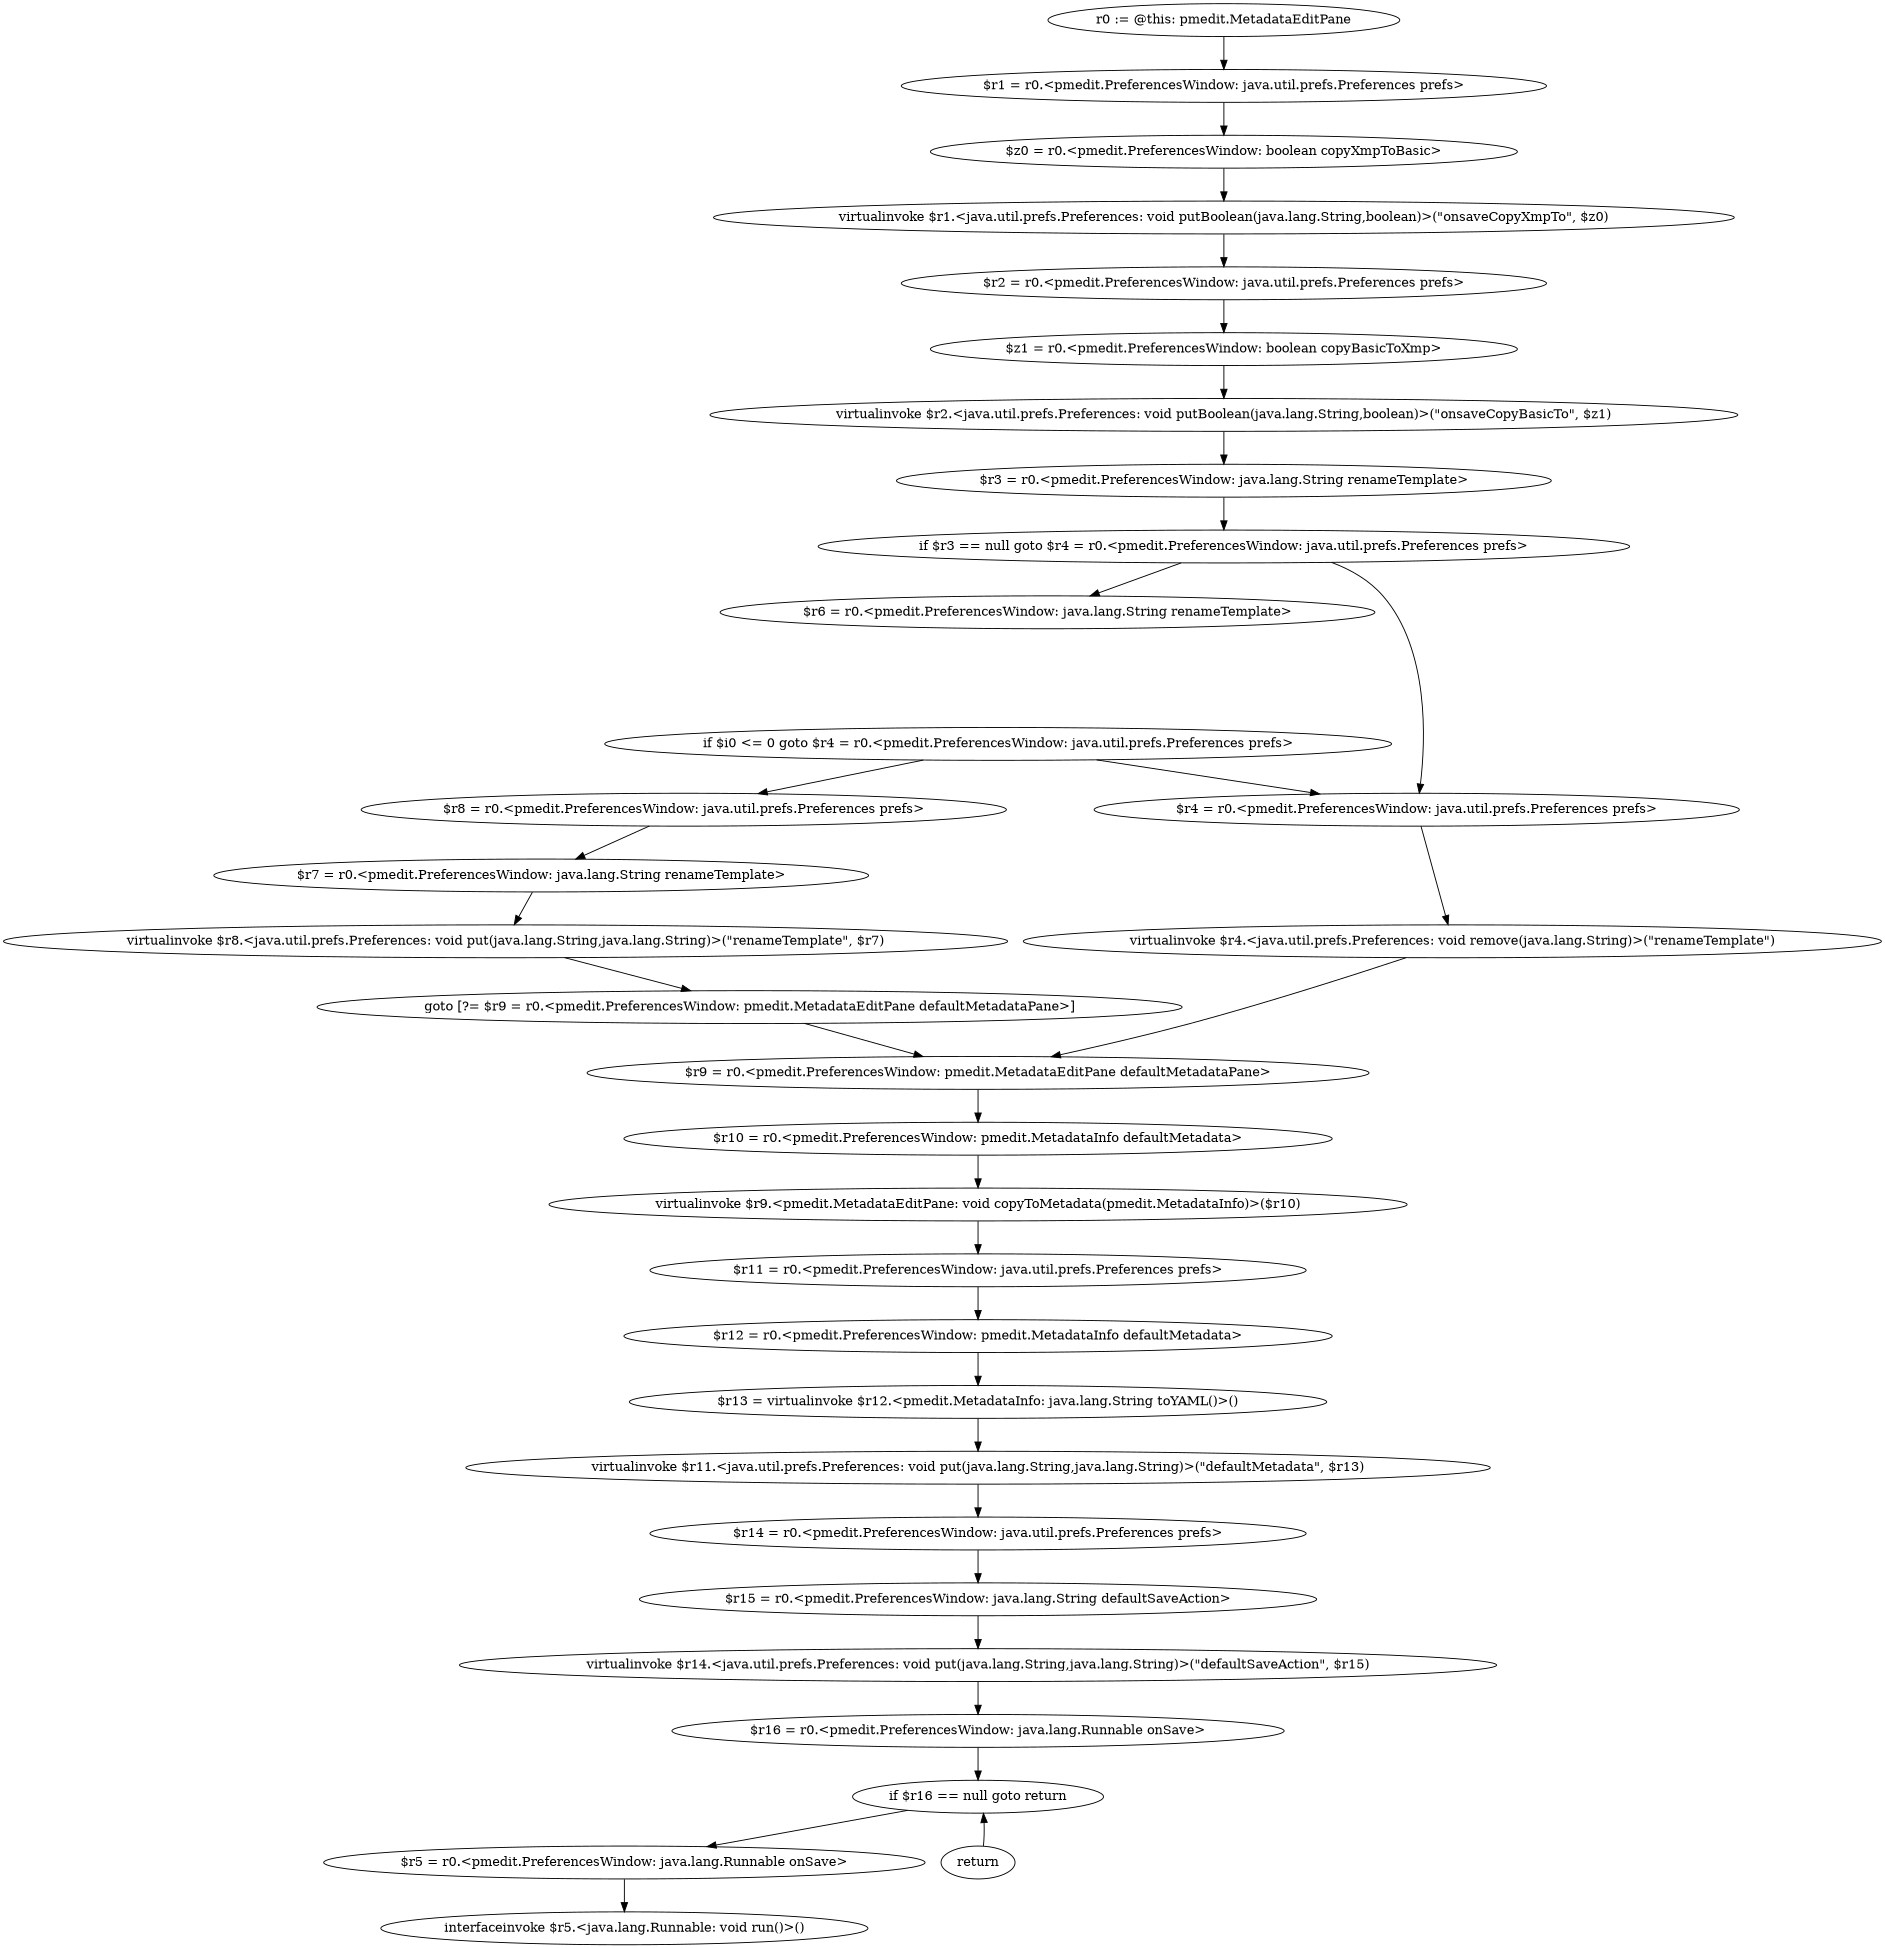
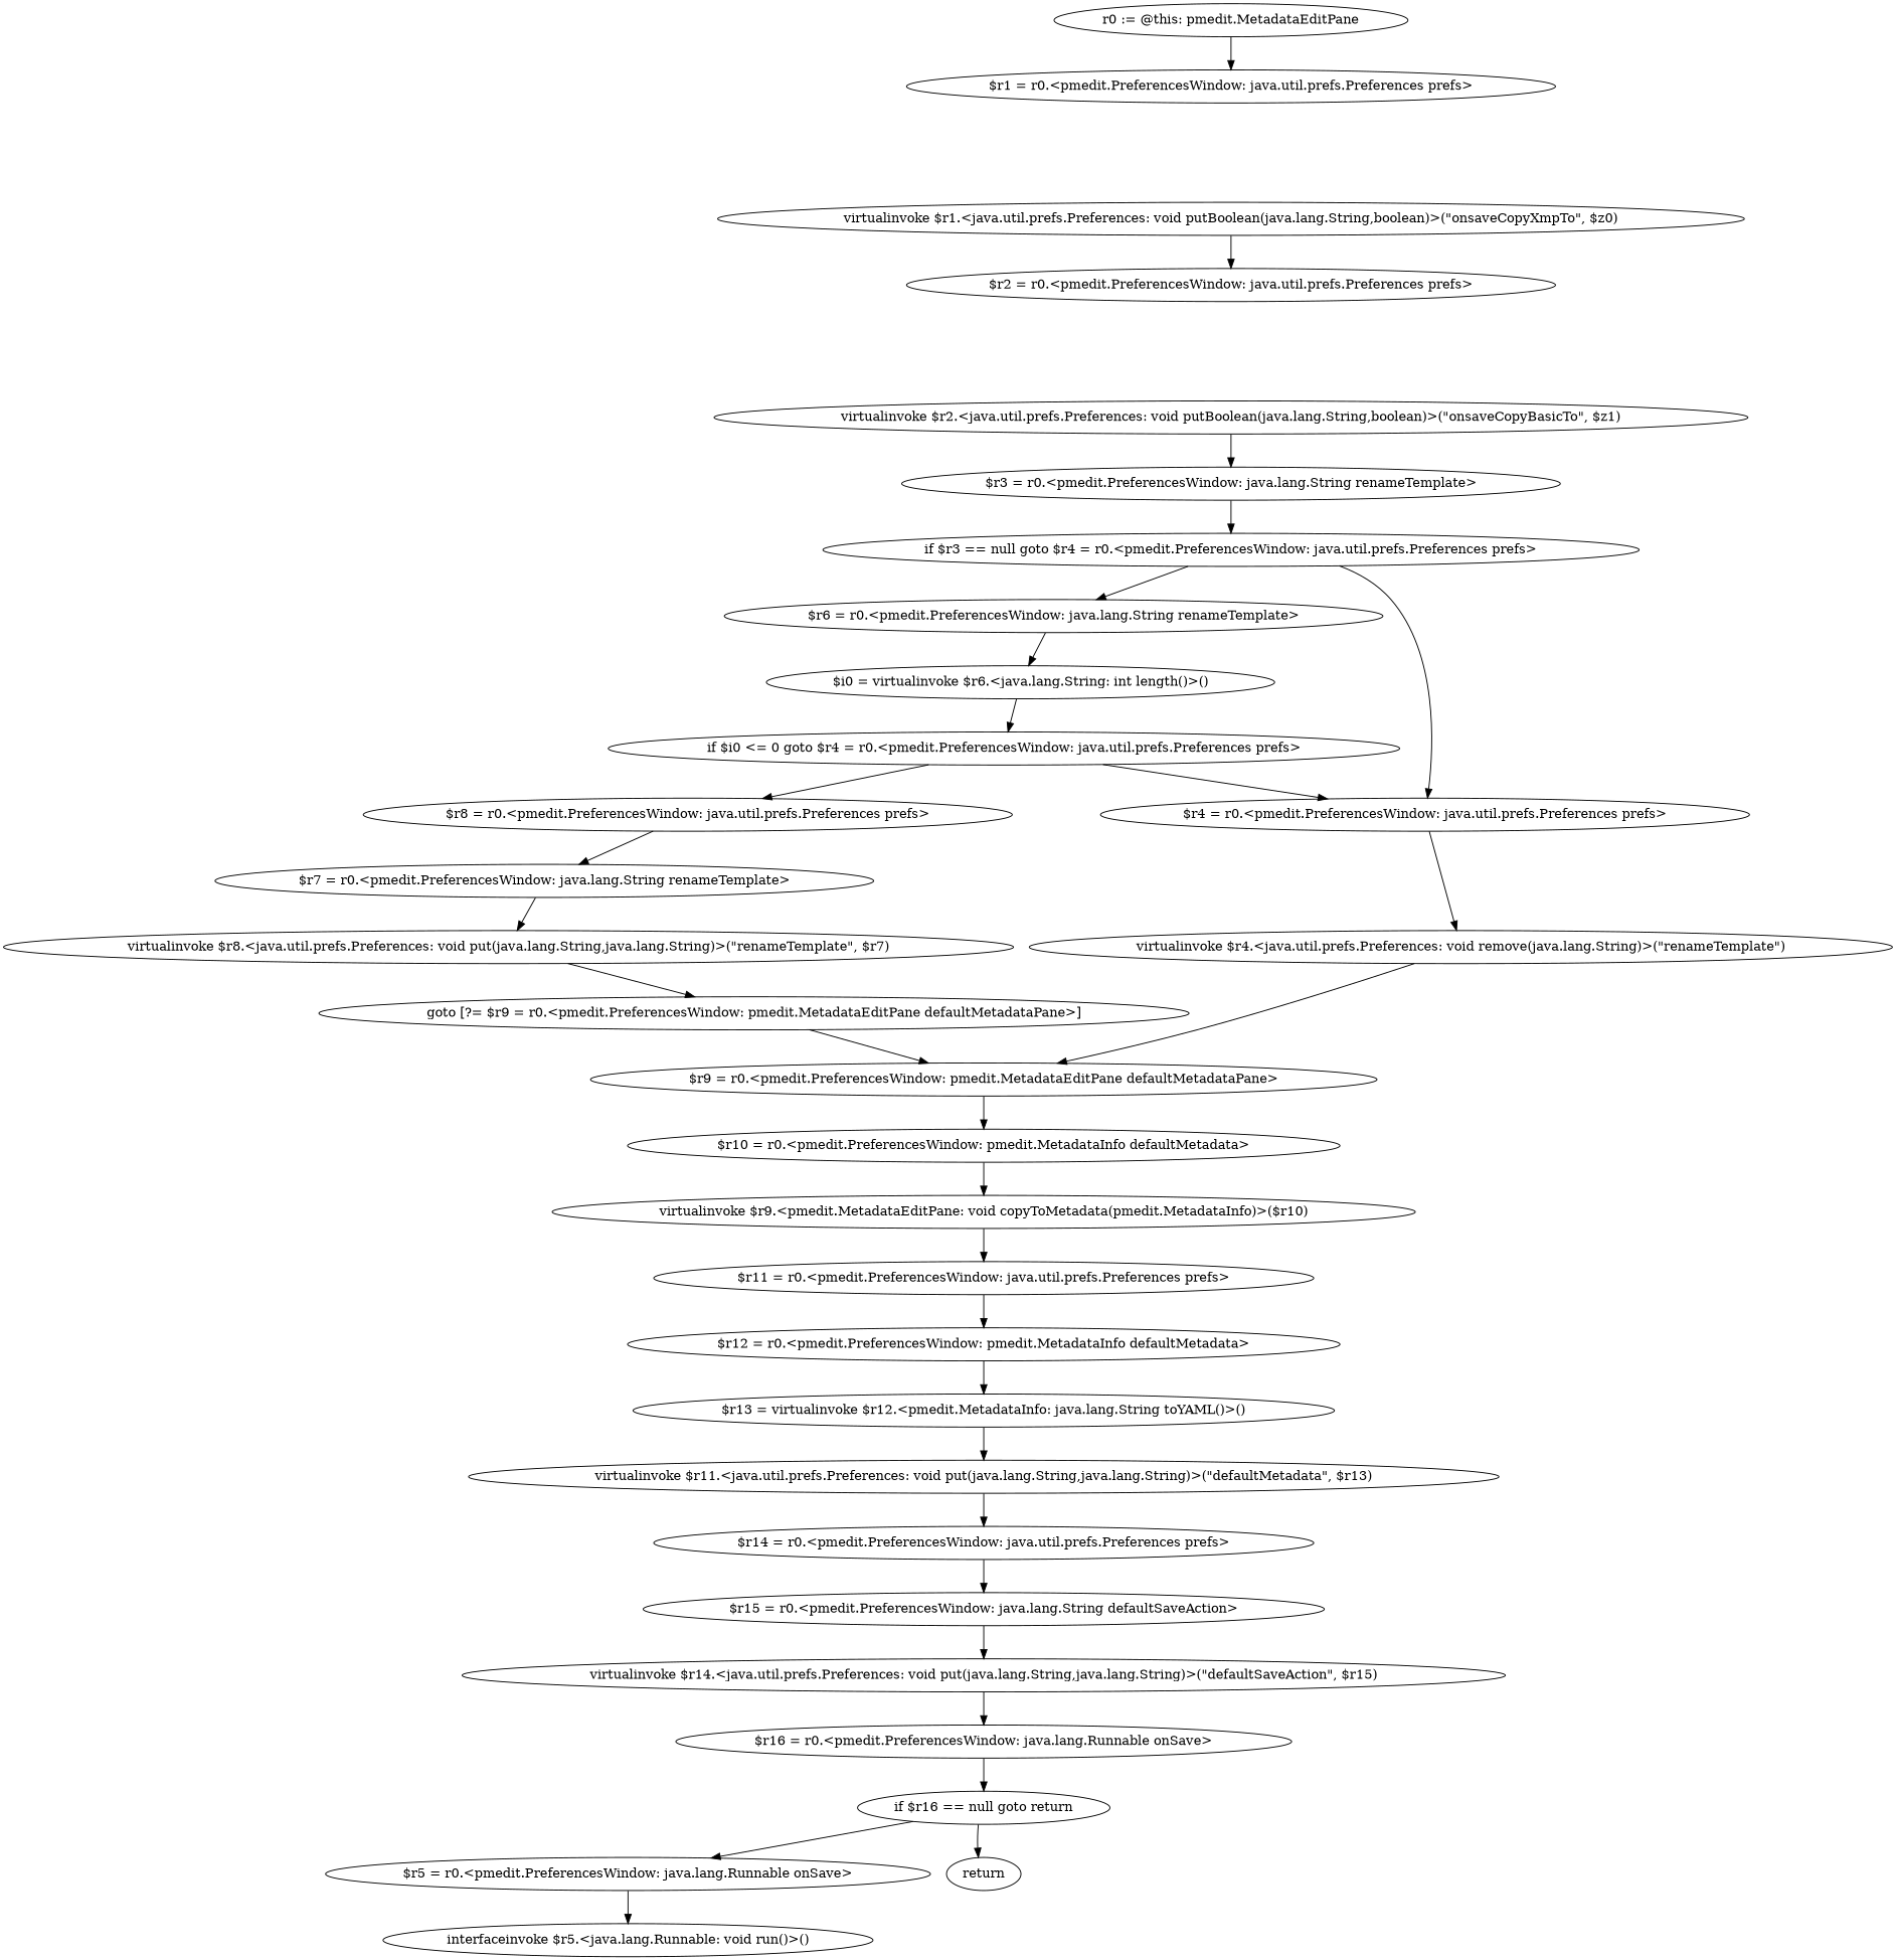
  digraph {
    n1 [label="r0 := @this: pmedit.MetadataEditPane"]
    "$r1 = r0.<pmedit.PreferencesWindow: java.util.prefs.Preferences prefs>"
-   "$z0 = r0.<pmedit.PreferencesWindow: boolean copyXmpToBasic>"
    "virtualinvoke $r1.<java.util.prefs.Preferences: void putBoolean(java.lang.String,boolean)>(\"onsaveCopyXmpTo\", $z0)"
    "$r2 = r0.<pmedit.PreferencesWindow: java.util.prefs.Preferences prefs>"
-   "$z1 = r0.<pmedit.PreferencesWindow: boolean copyBasicToXmp>"
    "virtualinvoke $r2.<java.util.prefs.Preferences: void putBoolean(java.lang.String,boolean)>(\"onsaveCopyBasicTo\", $z1)"
    "$r3 = r0.<pmedit.PreferencesWindow: java.lang.String renameTemplate>"
    "if $r3 == null goto $r4 = r0.<pmedit.PreferencesWindow: java.util.prefs.Preferences prefs>"
    "$r6 = r0.<pmedit.PreferencesWindow: java.lang.String renameTemplate>"
    "$r4 = r0.<pmedit.PreferencesWindow: java.util.prefs.Preferences prefs>"
+   "$i0 = virtualinvoke $r6.<java.lang.String: int length()>()"
    "virtualinvoke $r4.<java.util.prefs.Preferences: void remove(java.lang.String)>(\"renameTemplate\")"
    "if $i0 <= 0 goto $r4 = r0.<pmedit.PreferencesWindow: java.util.prefs.Preferences prefs>"
    "$r8 = r0.<pmedit.PreferencesWindow: java.util.prefs.Preferences prefs>"
    "$r7 = r0.<pmedit.PreferencesWindow: java.lang.String renameTemplate>"
    "virtualinvoke $r8.<java.util.prefs.Preferences: void put(java.lang.String,java.lang.String)>(\"renameTemplate\", $r7)"
    "goto [?= $r9 = r0.<pmedit.PreferencesWindow: pmedit.MetadataEditPane defaultMetadataPane>]"
    "$r9 = r0.<pmedit.PreferencesWindow: pmedit.MetadataEditPane defaultMetadataPane>"
    "$r10 = r0.<pmedit.PreferencesWindow: pmedit.MetadataInfo defaultMetadata>"
    "virtualinvoke $r9.<pmedit.MetadataEditPane: void copyToMetadata(pmedit.MetadataInfo)>($r10)"
    "$r11 = r0.<pmedit.PreferencesWindow: java.util.prefs.Preferences prefs>"
    "$r12 = r0.<pmedit.PreferencesWindow: pmedit.MetadataInfo defaultMetadata>"
    "$r13 = virtualinvoke $r12.<pmedit.MetadataInfo: java.lang.String toYAML()>()"
    "virtualinvoke $r11.<java.util.prefs.Preferences: void put(java.lang.String,java.lang.String)>(\"defaultMetadata\", $r13)"
    "$r14 = r0.<pmedit.PreferencesWindow: java.util.prefs.Preferences prefs>"
    "$r15 = r0.<pmedit.PreferencesWindow: java.lang.String defaultSaveAction>"
    "virtualinvoke $r14.<java.util.prefs.Preferences: void put(java.lang.String,java.lang.String)>(\"defaultSaveAction\", $r15)"
    "$r16 = r0.<pmedit.PreferencesWindow: java.lang.Runnable onSave>"
    "if $r16 == null goto return"
    "$r5 = r0.<pmedit.PreferencesWindow: java.lang.Runnable onSave>"
    return
    "interfaceinvoke $r5.<java.lang.Runnable: void run()>()"
    n1 -> "$r1 = r0.<pmedit.PreferencesWindow: java.util.prefs.Preferences prefs>"
-   "$r1 = r0.<pmedit.PreferencesWindow: java.util.prefs.Preferences prefs>" -> "$z0 = r0.<pmedit.PreferencesWindow: boolean copyXmpToBasic>"
-   "$z0 = r0.<pmedit.PreferencesWindow: boolean copyXmpToBasic>" -> "virtualinvoke $r1.<java.util.prefs.Preferences: void putBoolean(java.lang.String,boolean)>(\"onsaveCopyXmpTo\", $z0)"
    "virtualinvoke $r1.<java.util.prefs.Preferences: void putBoolean(java.lang.String,boolean)>(\"onsaveCopyXmpTo\", $z0)" -> "$r2 = r0.<pmedit.PreferencesWindow: java.util.prefs.Preferences prefs>"
-   "$r2 = r0.<pmedit.PreferencesWindow: java.util.prefs.Preferences prefs>" -> "$z1 = r0.<pmedit.PreferencesWindow: boolean copyBasicToXmp>"
-   "$z1 = r0.<pmedit.PreferencesWindow: boolean copyBasicToXmp>" -> "virtualinvoke $r2.<java.util.prefs.Preferences: void putBoolean(java.lang.String,boolean)>(\"onsaveCopyBasicTo\", $z1)"
    "virtualinvoke $r2.<java.util.prefs.Preferences: void putBoolean(java.lang.String,boolean)>(\"onsaveCopyBasicTo\", $z1)" -> "$r3 = r0.<pmedit.PreferencesWindow: java.lang.String renameTemplate>"
    "$r3 = r0.<pmedit.PreferencesWindow: java.lang.String renameTemplate>" -> "if $r3 == null goto $r4 = r0.<pmedit.PreferencesWindow: java.util.prefs.Preferences prefs>"
    "if $r3 == null goto $r4 = r0.<pmedit.PreferencesWindow: java.util.prefs.Preferences prefs>" -> "$r6 = r0.<pmedit.PreferencesWindow: java.lang.String renameTemplate>"
    "if $r3 == null goto $r4 = r0.<pmedit.PreferencesWindow: java.util.prefs.Preferences prefs>" -> "$r4 = r0.<pmedit.PreferencesWindow: java.util.prefs.Preferences prefs>"
+   "$r6 = r0.<pmedit.PreferencesWindow: java.lang.String renameTemplate>" -> "$i0 = virtualinvoke $r6.<java.lang.String: int length()>()"
    "$r4 = r0.<pmedit.PreferencesWindow: java.util.prefs.Preferences prefs>" -> "virtualinvoke $r4.<java.util.prefs.Preferences: void remove(java.lang.String)>(\"renameTemplate\")"
+   "$i0 = virtualinvoke $r6.<java.lang.String: int length()>()" -> "if $i0 <= 0 goto $r4 = r0.<pmedit.PreferencesWindow: java.util.prefs.Preferences prefs>"
    "virtualinvoke $r4.<java.util.prefs.Preferences: void remove(java.lang.String)>(\"renameTemplate\")" -> "$r9 = r0.<pmedit.PreferencesWindow: pmedit.MetadataEditPane defaultMetadataPane>"
    "if $i0 <= 0 goto $r4 = r0.<pmedit.PreferencesWindow: java.util.prefs.Preferences prefs>" -> "$r4 = r0.<pmedit.PreferencesWindow: java.util.prefs.Preferences prefs>"
    "if $i0 <= 0 goto $r4 = r0.<pmedit.PreferencesWindow: java.util.prefs.Preferences prefs>" -> "$r8 = r0.<pmedit.PreferencesWindow: java.util.prefs.Preferences prefs>"
    "$r8 = r0.<pmedit.PreferencesWindow: java.util.prefs.Preferences prefs>" -> "$r7 = r0.<pmedit.PreferencesWindow: java.lang.String renameTemplate>"
    "$r7 = r0.<pmedit.PreferencesWindow: java.lang.String renameTemplate>" -> "virtualinvoke $r8.<java.util.prefs.Preferences: void put(java.lang.String,java.lang.String)>(\"renameTemplate\", $r7)"
    "virtualinvoke $r8.<java.util.prefs.Preferences: void put(java.lang.String,java.lang.String)>(\"renameTemplate\", $r7)" -> "goto [?= $r9 = r0.<pmedit.PreferencesWindow: pmedit.MetadataEditPane defaultMetadataPane>]"
    "goto [?= $r9 = r0.<pmedit.PreferencesWindow: pmedit.MetadataEditPane defaultMetadataPane>]" -> "$r9 = r0.<pmedit.PreferencesWindow: pmedit.MetadataEditPane defaultMetadataPane>"
    "$r9 = r0.<pmedit.PreferencesWindow: pmedit.MetadataEditPane defaultMetadataPane>" -> "$r10 = r0.<pmedit.PreferencesWindow: pmedit.MetadataInfo defaultMetadata>"
    "$r10 = r0.<pmedit.PreferencesWindow: pmedit.MetadataInfo defaultMetadata>" -> "virtualinvoke $r9.<pmedit.MetadataEditPane: void copyToMetadata(pmedit.MetadataInfo)>($r10)"
    "virtualinvoke $r9.<pmedit.MetadataEditPane: void copyToMetadata(pmedit.MetadataInfo)>($r10)" -> "$r11 = r0.<pmedit.PreferencesWindow: java.util.prefs.Preferences prefs>"
    "$r11 = r0.<pmedit.PreferencesWindow: java.util.prefs.Preferences prefs>" -> "$r12 = r0.<pmedit.PreferencesWindow: pmedit.MetadataInfo defaultMetadata>"
    "$r12 = r0.<pmedit.PreferencesWindow: pmedit.MetadataInfo defaultMetadata>" -> "$r13 = virtualinvoke $r12.<pmedit.MetadataInfo: java.lang.String toYAML()>()"
    "$r13 = virtualinvoke $r12.<pmedit.MetadataInfo: java.lang.String toYAML()>()" -> "virtualinvoke $r11.<java.util.prefs.Preferences: void put(java.lang.String,java.lang.String)>(\"defaultMetadata\", $r13)"
    "virtualinvoke $r11.<java.util.prefs.Preferences: void put(java.lang.String,java.lang.String)>(\"defaultMetadata\", $r13)" -> "$r14 = r0.<pmedit.PreferencesWindow: java.util.prefs.Preferences prefs>"
    "$r14 = r0.<pmedit.PreferencesWindow: java.util.prefs.Preferences prefs>" -> "$r15 = r0.<pmedit.PreferencesWindow: java.lang.String defaultSaveAction>"
    "$r15 = r0.<pmedit.PreferencesWindow: java.lang.String defaultSaveAction>" -> "virtualinvoke $r14.<java.util.prefs.Preferences: void put(java.lang.String,java.lang.String)>(\"defaultSaveAction\", $r15)"
    "virtualinvoke $r14.<java.util.prefs.Preferences: void put(java.lang.String,java.lang.String)>(\"defaultSaveAction\", $r15)" -> "$r16 = r0.<pmedit.PreferencesWindow: java.lang.Runnable onSave>"
    "$r16 = r0.<pmedit.PreferencesWindow: java.lang.Runnable onSave>" -> "if $r16 == null goto return"
    "if $r16 == null goto return" -> "$r5 = r0.<pmedit.PreferencesWindow: java.lang.Runnable onSave>"
-   return -> "if $r16 == null goto return"
+   "if $r16 == null goto return" -> return
    "$r5 = r0.<pmedit.PreferencesWindow: java.lang.Runnable onSave>" -> "interfaceinvoke $r5.<java.lang.Runnable: void run()>()"
  }
